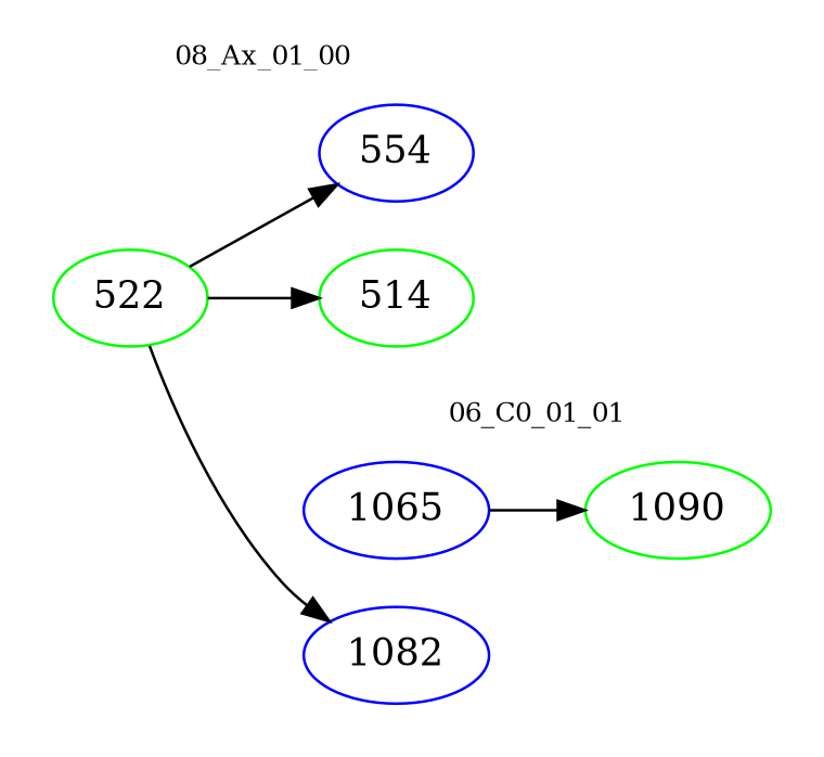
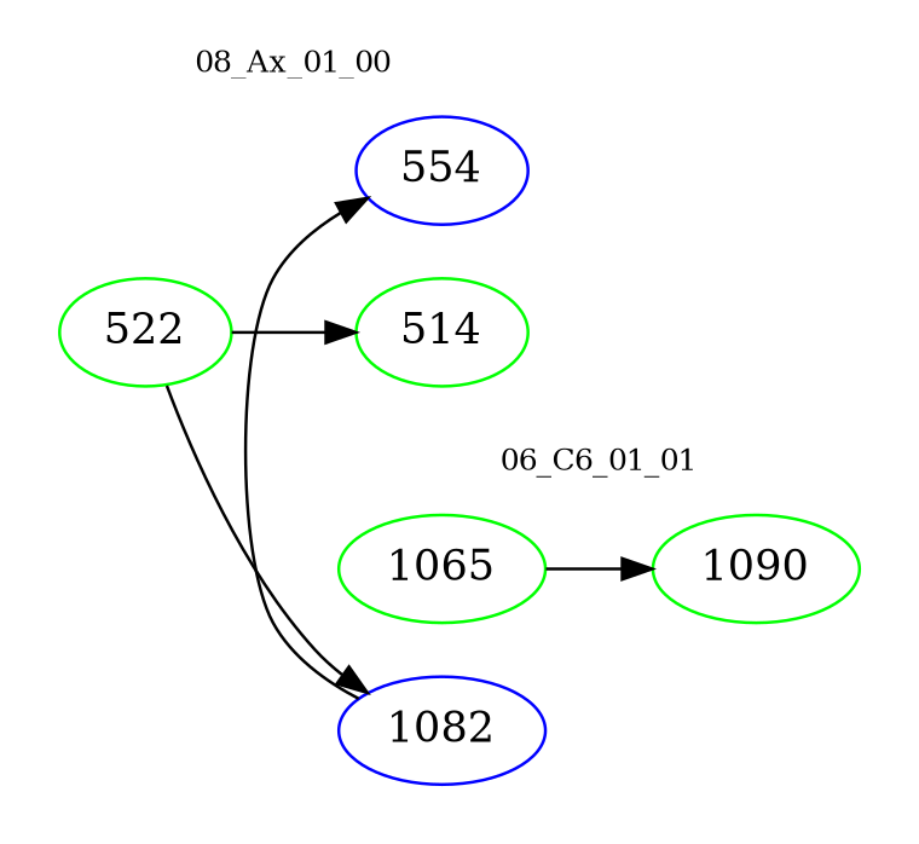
  digraph {
    rankdir=LR
    node [color=green]
    edge [color=black]
    n1 [label=522]
    n2 [label=514]
    n3 [color=blue label=554]
-   n4 [color=blue label=1065]
+   n4 [label=1065]
    n5 [color=blue label=1082]
    n6 [label=1090]
    subgraph cluster_1 {
      color=white
      fontsize=10
      label="08_Ax_01_00"
      n1
      n2
      n3
    }
    subgraph cluster_2 {
      color=white
      fontsize=10
-     label="06_C0_01_01"
+     label="06_C6_01_01"
      n4
      n5
      n6
    }
    n1 -> n2
-   n1 -> n3
+   n5 -> n3
    n1 -> n5
    n4 -> n6
  }
